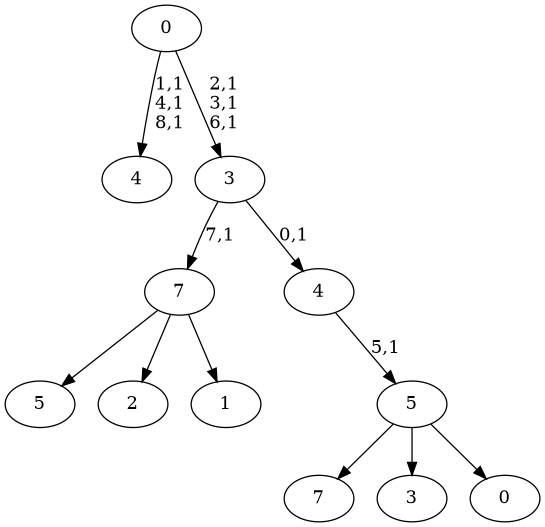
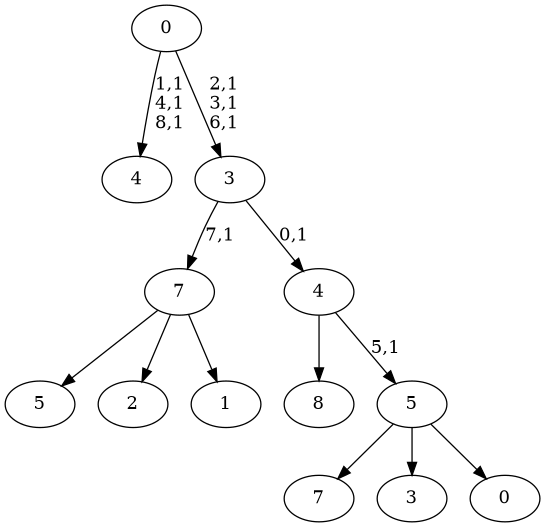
  digraph {
+   n1 [label=8]
    n2 [label=7]
    n3 [label=5]
    n4 [label=4]
    n5 [label=3]
    n6 [label=2]
    n7 [label=1]
    7
    n9 [label=0]
    5
    4
    3
    0
    7 -> n3
    7 -> n6
    7 -> n7
    5 -> n2
    5 -> n5
    5 -> n9
+   4 -> n1
    4 -> 5 [label="5,1"]
    3 -> 7 [label="7,1"]
    3 -> 4 [label="0,1"]
    0 -> n4 [label="1,1\n4,1\n8,1"]
    0 -> 3 [label="2,1\n3,1\n6,1"]
  }
